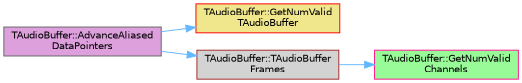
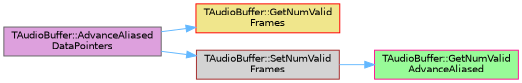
  digraph {
    rankdir=LR
    node [fontname=Helvetica fontsize=10 shape=box style=filled]
    edge [color=steelblue1 fontname=Helvetica fontsize=10 labelfontname=Helvetica labelfontsize=10 style=solid]
    n1 [color=gray40 fillcolor=plum fontcolor=black height=0.2 label="TAudioBuffer::AdvanceAliased\lDataPointers" width=0.4]
-   n2 [color=red fillcolor=khaki height=0.2 label="TAudioBuffer::GetNumValid\lTAudioBuffer" width=0.4]
-   n3 [color=brown fillcolor=lightgrey height=0.2 label="TAudioBuffer::TAudioBuffer\lFrames" width=0.4]
-   n4 [color=deeppink fillcolor=palegreen height=0.2 label="TAudioBuffer::GetNumValid\lChannels" width=0.4]
+   n2 [color=red fillcolor=khaki height=0.2 label="TAudioBuffer::GetNumValid\lFrames" width=0.4]
+   n3 [color=brown fillcolor=lightgrey height=0.2 label="TAudioBuffer::SetNumValid\lFrames" width=0.4]
+   n4 [color=deeppink fillcolor=palegreen height=0.2 label="TAudioBuffer::GetNumValid\lAdvanceAliased" width=0.4]
    n1 -> n2
    n1 -> n3
    n3 -> n4
  }
